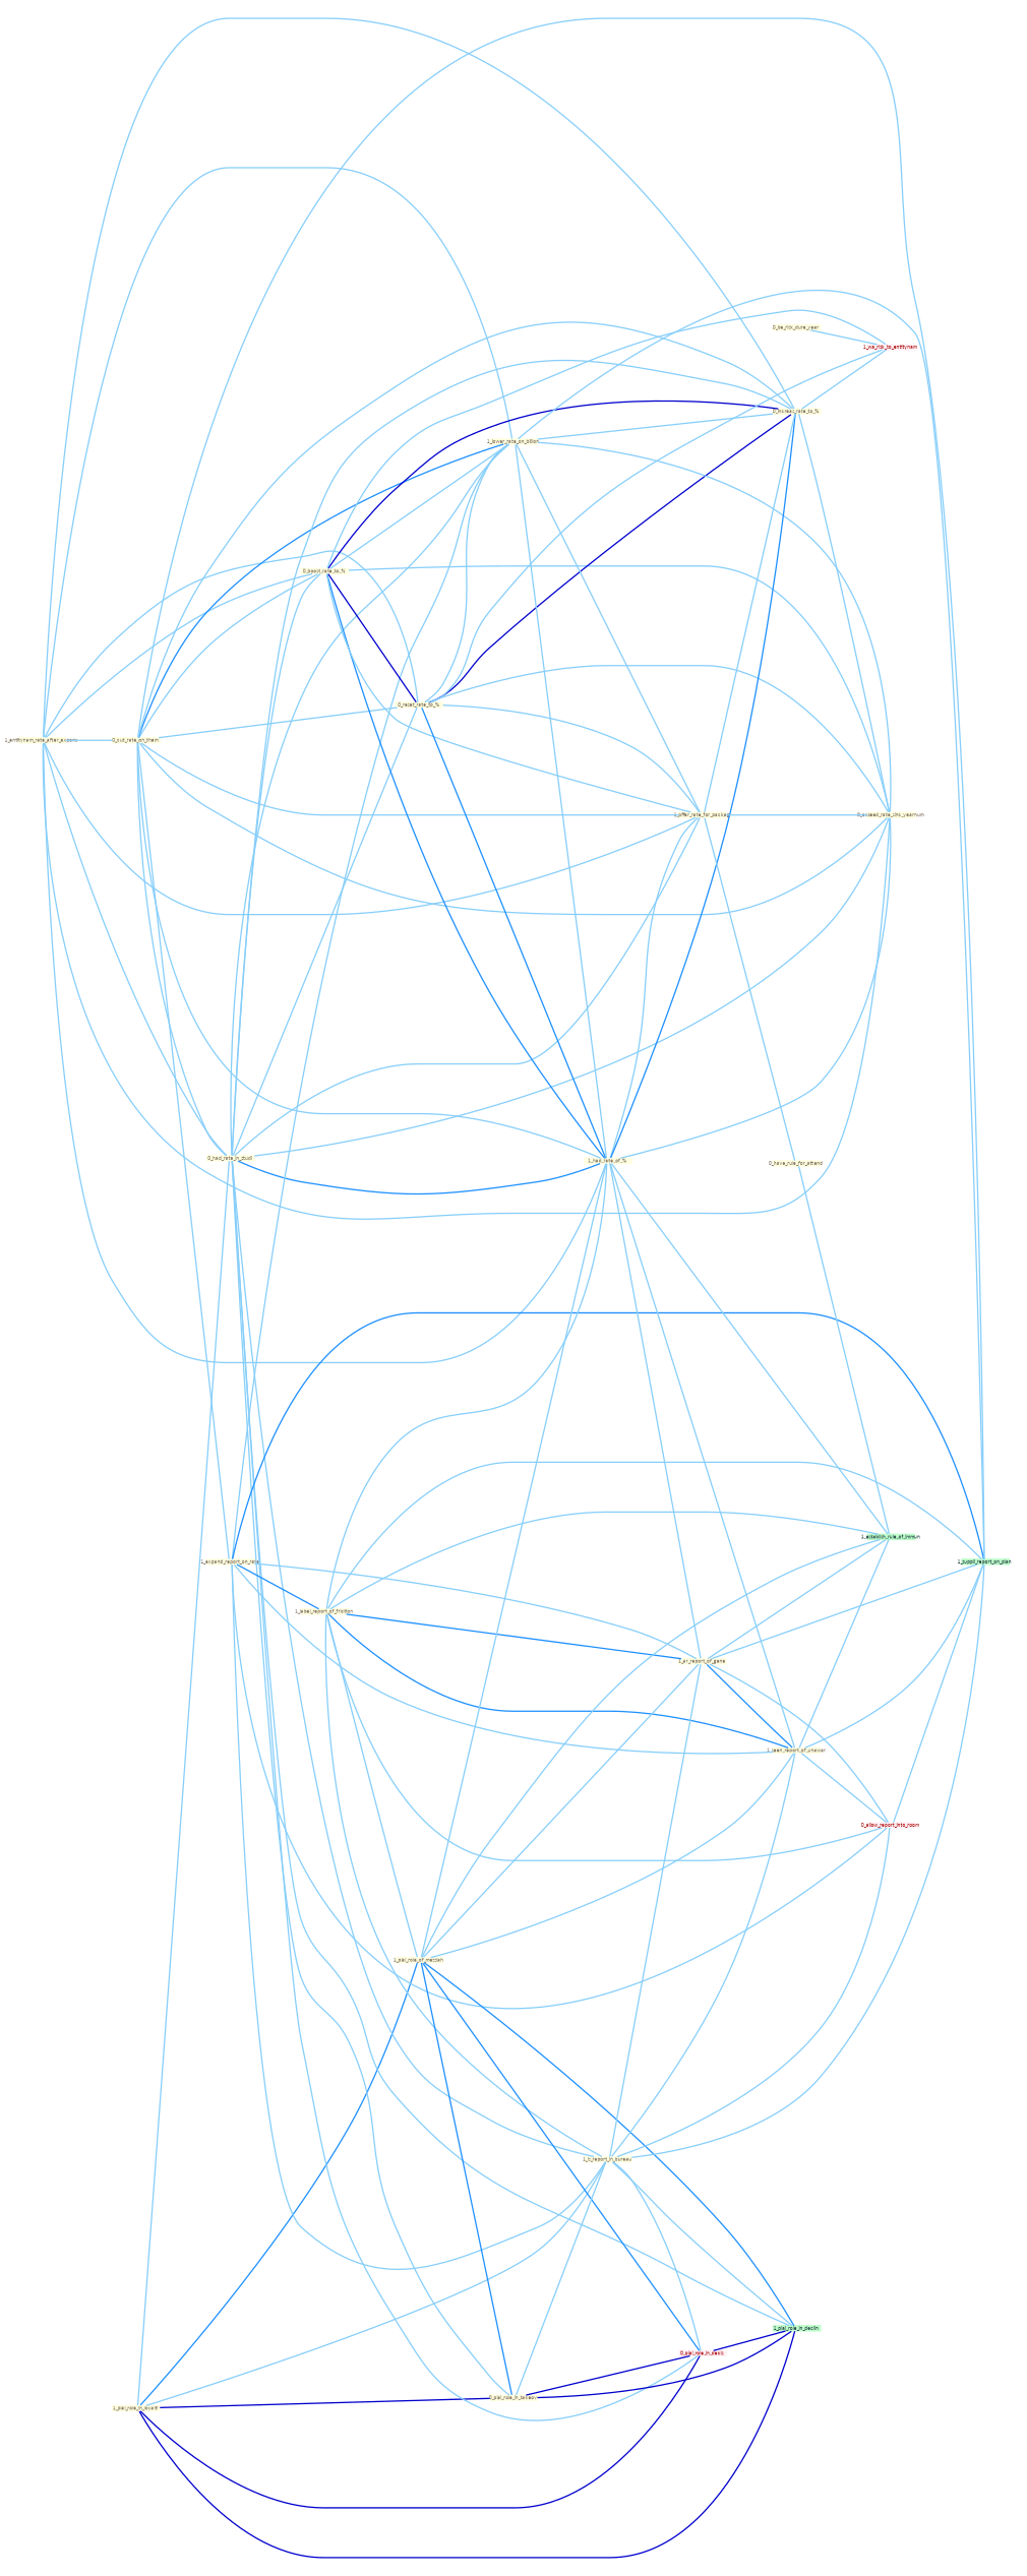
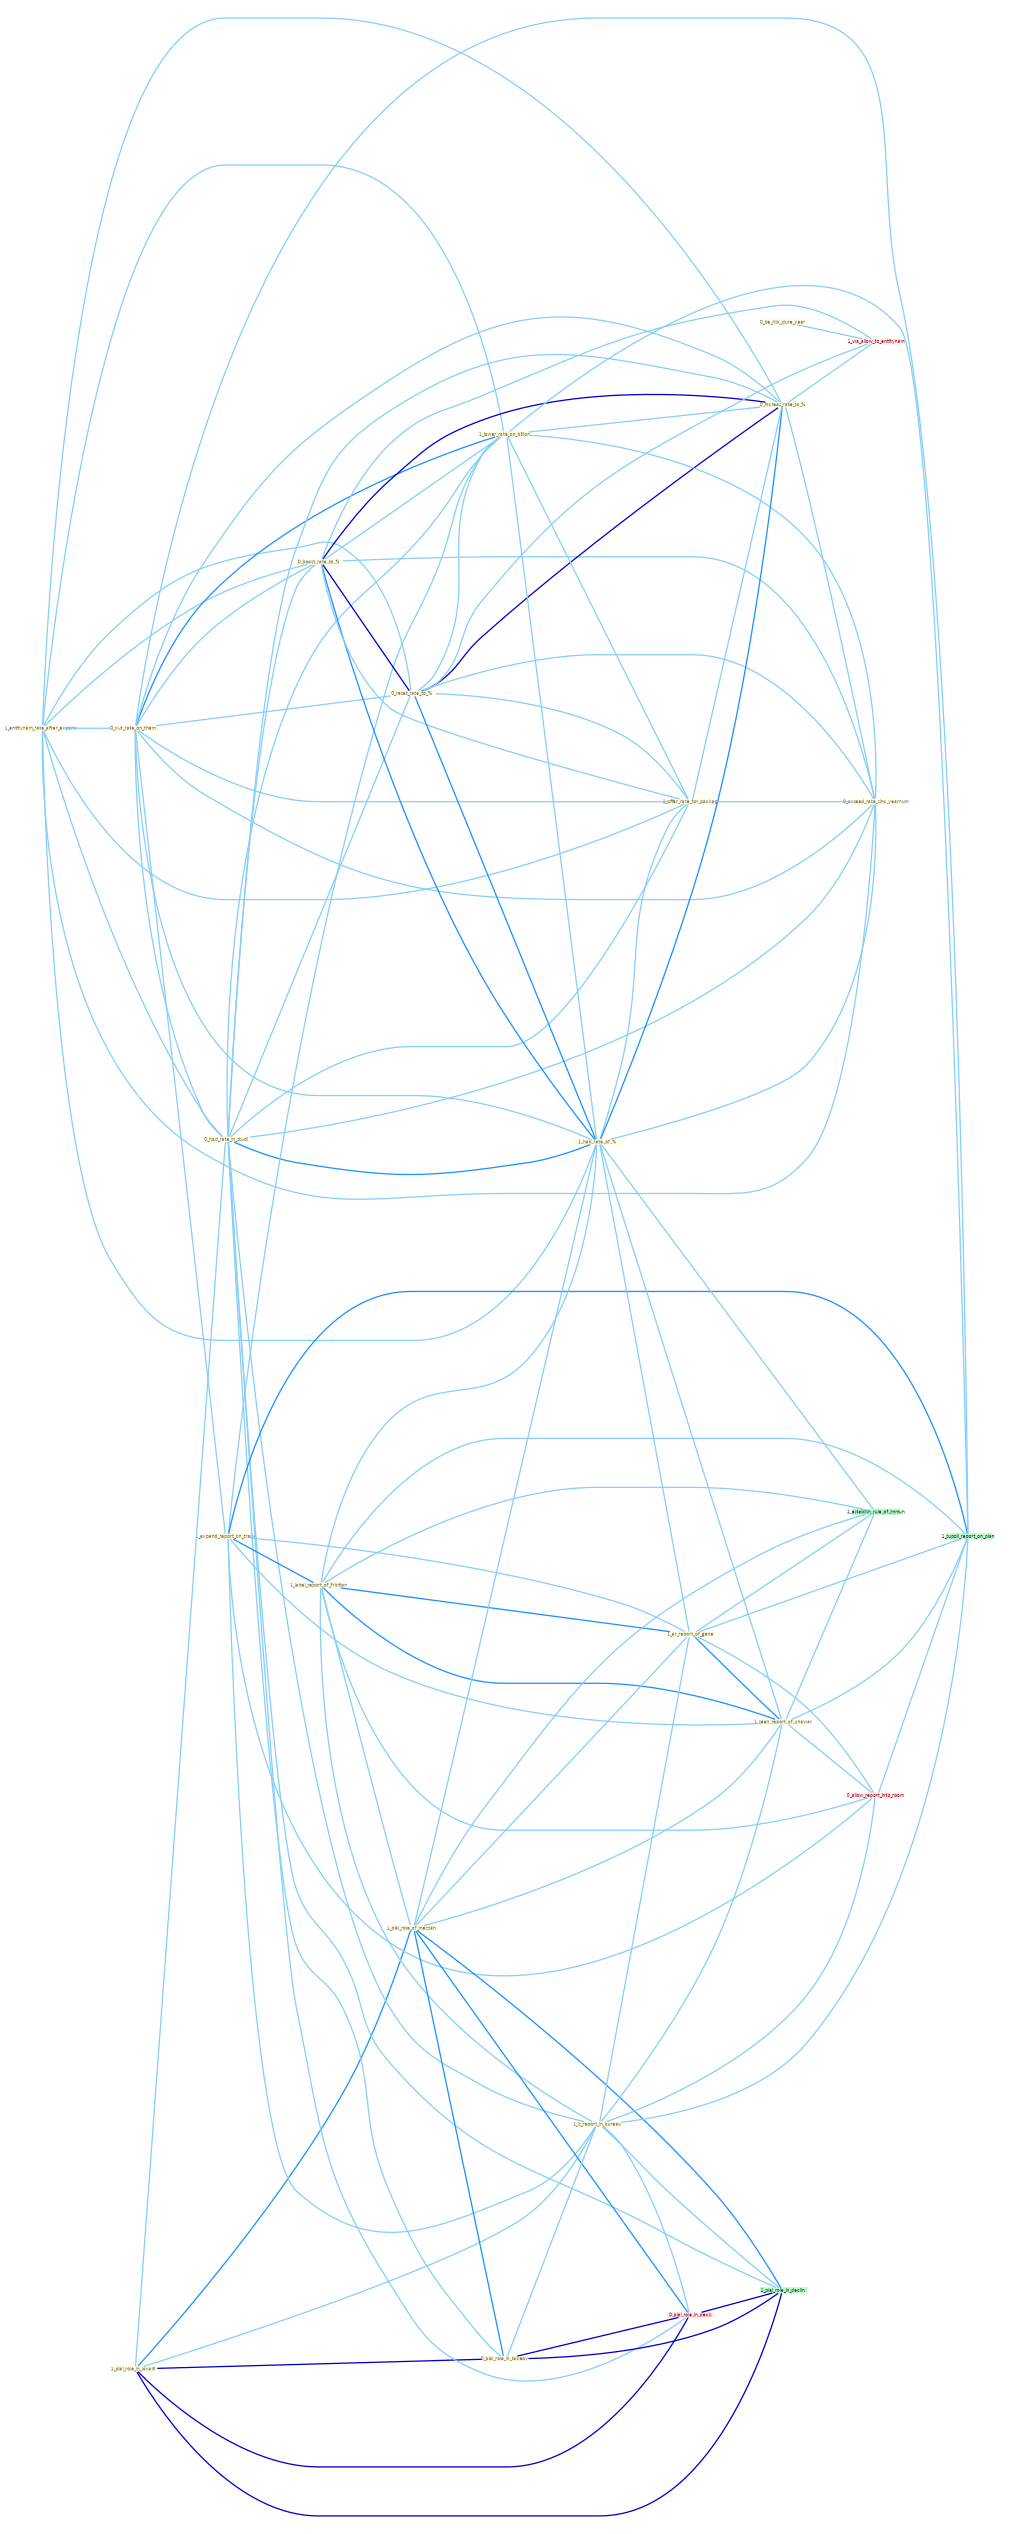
  graph {
    fontname=Lato
    rankdir=LR
    node [color="#ffffe0" fixedsize=true fontcolor="#8b7d6b" fontname=Lato fontsize=4 shape=polygon style=filled]
    edge [color="#87cefa" fontname=Lato w=1]
    "1_entitynam_rate_after_expens " [height=.06 width=.5]
    "0_cut_rate_on_them " [height=.06 width=.5]
    "1_plai_role_in_loyalti " [height=.06 width=.5]
    "0_had_rate_in_studi " [height=.06 width=.5]
-   "1_expand_report_on_trade " [height=.06 width=.5 label="1_expand_report_on_rate"]
+   "1_expand_report_on_trade " [height=.06 width=.5]
    "1_label_report_of_friction " [height=.06 width=.5]
    "0_boost_rate_to_% " [height=.06 width=.5]
    "0_reset_rate_to_% " [height=.06 width=.5]
    "1_plai_role_of_messiah " [height=.06 width=.5]
    "0_plai_role_in_takeov " [height=.06 width=.5]
    "1_lower_rate_on_billion " [height=.06 width=.5]
    "1_had_rate_of_% " [height=.06 width=.5]
    "1_offer_rate_for_packag " [height=.06 width=.5]
    "1_is_report_in_bureau " [height=.06 width=.5]
    "1_ar_report_of_gene " [height=.06 width=.5]
    "0_be_risk_dure_year " [height=.06 width=.5]
-   "0_have_rule_for_attend " [height=.06 width=.5]
    "1_seen_report_of_unawar " [height=.06 width=.5]
    "0_increas_rate_to_% " [height=.06 width=.5]
    "0_exceed_rate_sinc_yearnum " [height=.06 width=.5]
-   "1_wa_risk_to_entitynam " [color="#fff0f5" fontcolor="#b22222" height=.06 width=.5]
+   "1_wa_risk_to_entitynam " [color="#fff0f5" fontcolor="#b22222" height=.06 width=.5 label="1_wa_allow_to_entitynam"]
    "0_plai_role_in_decis " [color="#fff0f5" fontcolor="#b22222" height=.06 width=.5]
    "0_allow_report_into_room " [color="#fff0f5" fontcolor="#b22222" height=.06 width=.5]
    "1_suppli_report_on_plan " [color="#BDFCC9" fontcolor="#2f4f4f" height=.06 width=.5]
    "1_plai_role_in_declin " [color="#BDFCC9" fontcolor="#2f4f4f" height=.06 width=.5]
    "1_establish_rule_of_immun " [color="#BDFCC9" fontcolor="#2f4f4f" height=.06 width=.5]
    subgraph sub_1 {
      "1_entitynam_rate_after_expens "
      "0_cut_rate_on_them "
      "1_plai_role_in_loyalti "
      "0_had_rate_in_studi "
      "1_expand_report_on_trade "
      "1_label_report_of_friction "
      "0_boost_rate_to_% "
      "0_reset_rate_to_% "
      "1_plai_role_of_messiah "
      "0_plai_role_in_takeov "
      "1_lower_rate_on_billion "
      "1_had_rate_of_% "
      "1_offer_rate_for_packag "
      "1_is_report_in_bureau "
      "1_ar_report_of_gene "
      "0_be_risk_dure_year "
-     "0_have_rule_for_attend "
      "1_seen_report_of_unawar "
      "0_increas_rate_to_% "
      "0_exceed_rate_sinc_yearnum "
    }
    subgraph sub_2 {
      "1_wa_risk_to_entitynam "
      "0_plai_role_in_decis "
      "0_allow_report_into_room "
    }
    "1_entitynam_rate_after_expens " -- "0_cut_rate_on_them "
    "1_entitynam_rate_after_expens " -- "0_had_rate_in_studi "
    "1_entitynam_rate_after_expens " -- "0_boost_rate_to_% "
    "1_entitynam_rate_after_expens " -- "0_reset_rate_to_% "
    "1_entitynam_rate_after_expens " -- "1_lower_rate_on_billion "
    "1_entitynam_rate_after_expens " -- "1_had_rate_of_% "
    "1_entitynam_rate_after_expens " -- "1_offer_rate_for_packag "
    "1_entitynam_rate_after_expens " -- "0_increas_rate_to_% "
    "1_entitynam_rate_after_expens " -- "0_exceed_rate_sinc_yearnum "
    "0_cut_rate_on_them " -- "0_had_rate_in_studi "
    "0_cut_rate_on_them " -- "1_expand_report_on_trade "
    "0_cut_rate_on_them " -- "0_boost_rate_to_% "
    "0_cut_rate_on_them " -- "0_reset_rate_to_% "
    "0_cut_rate_on_them " -- "1_lower_rate_on_billion " [color="#1e90ff" w=2]
    "0_cut_rate_on_them " -- "1_had_rate_of_% "
    "0_cut_rate_on_them " -- "1_offer_rate_for_packag "
    "0_cut_rate_on_them " -- "0_increas_rate_to_% "
    "0_cut_rate_on_them " -- "0_exceed_rate_sinc_yearnum "
    "0_cut_rate_on_them " -- "1_suppli_report_on_plan "
    "1_plai_role_in_loyalti " -- "0_had_rate_in_studi "
    "1_plai_role_in_loyalti " -- "1_plai_role_of_messiah " [color="#1e90ff" w=2]
    "1_plai_role_in_loyalti " -- "0_plai_role_in_takeov " [color="#0000cd" w=3]
    "1_plai_role_in_loyalti " -- "1_is_report_in_bureau "
    "1_plai_role_in_loyalti " -- "0_plai_role_in_decis " [color="#0000cd" w=3]
    "1_plai_role_in_loyalti " -- "1_plai_role_in_declin " [color="#0000cd" w=3]
    "0_had_rate_in_studi " -- "0_boost_rate_to_% "
    "0_had_rate_in_studi " -- "0_reset_rate_to_% "
    "0_had_rate_in_studi " -- "0_plai_role_in_takeov "
    "0_had_rate_in_studi " -- "1_lower_rate_on_billion "
    "0_had_rate_in_studi " -- "1_had_rate_of_% " [color="#1e90ff" w=2]
    "0_had_rate_in_studi " -- "1_offer_rate_for_packag "
    "0_had_rate_in_studi " -- "1_is_report_in_bureau "
    "0_had_rate_in_studi " -- "0_increas_rate_to_% "
    "0_had_rate_in_studi " -- "0_exceed_rate_sinc_yearnum "
    "0_had_rate_in_studi " -- "0_plai_role_in_decis "
    "0_had_rate_in_studi " -- "1_plai_role_in_declin "
    "1_expand_report_on_trade " -- "1_label_report_of_friction " [color="#1e90ff"]
    "1_expand_report_on_trade " -- "1_lower_rate_on_billion "
    "1_expand_report_on_trade " -- "1_is_report_in_bureau "
    "1_expand_report_on_trade " -- "1_ar_report_of_gene "
    "1_expand_report_on_trade " -- "1_seen_report_of_unawar "
    "1_expand_report_on_trade " -- "0_allow_report_into_room "
    "1_expand_report_on_trade " -- "1_suppli_report_on_plan " [color="#1e90ff" w=2]
    "1_label_report_of_friction " -- "1_plai_role_of_messiah "
    "1_label_report_of_friction " -- "1_had_rate_of_% "
    "1_label_report_of_friction " -- "1_is_report_in_bureau "
    "1_label_report_of_friction " -- "1_ar_report_of_gene " [color="#1e90ff" w=2]
    "1_label_report_of_friction " -- "1_seen_report_of_unawar " [color="#1e90ff" w=2]
    "1_label_report_of_friction " -- "0_allow_report_into_room "
    "1_label_report_of_friction " -- "1_suppli_report_on_plan "
    "1_label_report_of_friction " -- "1_establish_rule_of_immun "
    "0_boost_rate_to_% " -- "0_reset_rate_to_% " [color="#0000cd" w=3]
    "0_boost_rate_to_% " -- "1_lower_rate_on_billion "
    "0_boost_rate_to_% " -- "1_had_rate_of_% " [color="#1e90ff" w=2]
    "0_boost_rate_to_% " -- "1_offer_rate_for_packag "
    "0_boost_rate_to_% " -- "0_increas_rate_to_% " [color="#0000cd" w=3]
    "0_boost_rate_to_% " -- "0_exceed_rate_sinc_yearnum "
    "0_boost_rate_to_% " -- "1_wa_risk_to_entitynam "
    "0_reset_rate_to_% " -- "1_lower_rate_on_billion "
    "0_reset_rate_to_% " -- "1_had_rate_of_% " [color="#1e90ff" w=2]
    "0_reset_rate_to_% " -- "1_offer_rate_for_packag "
    "0_reset_rate_to_% " -- "0_increas_rate_to_% " [color="#0000cd" w=3]
    "0_reset_rate_to_% " -- "0_exceed_rate_sinc_yearnum "
    "0_reset_rate_to_% " -- "1_wa_risk_to_entitynam "
    "1_plai_role_of_messiah " -- "0_plai_role_in_takeov " [color="#1e90ff" w=2]
    "1_plai_role_of_messiah " -- "1_had_rate_of_% "
    "1_plai_role_of_messiah " -- "1_ar_report_of_gene "
    "1_plai_role_of_messiah " -- "1_seen_report_of_unawar "
    "1_plai_role_of_messiah " -- "0_plai_role_in_decis " [color="#1e90ff" w=2]
    "1_plai_role_of_messiah " -- "1_plai_role_in_declin " [color="#1e90ff" w=2]
    "1_plai_role_of_messiah " -- "1_establish_rule_of_immun "
    "0_plai_role_in_takeov " -- "1_is_report_in_bureau "
    "0_plai_role_in_takeov " -- "0_plai_role_in_decis " [color="#0000cd" w=3]
    "0_plai_role_in_takeov " -- "1_plai_role_in_declin " [color="#0000cd" w=3]
    "1_lower_rate_on_billion " -- "1_had_rate_of_% "
    "1_lower_rate_on_billion " -- "1_offer_rate_for_packag "
    "1_lower_rate_on_billion " -- "0_increas_rate_to_% "
    "1_lower_rate_on_billion " -- "0_exceed_rate_sinc_yearnum "
    "1_lower_rate_on_billion " -- "1_suppli_report_on_plan "
    "1_had_rate_of_% " -- "1_offer_rate_for_packag "
    "1_had_rate_of_% " -- "1_ar_report_of_gene "
    "1_had_rate_of_% " -- "1_seen_report_of_unawar "
    "1_had_rate_of_% " -- "0_increas_rate_to_% " [color="#1e90ff" w=2]
    "1_had_rate_of_% " -- "0_exceed_rate_sinc_yearnum "
    "1_had_rate_of_% " -- "1_establish_rule_of_immun "
-   "1_offer_rate_for_packag " -- "0_have_rule_for_attend "
    "1_offer_rate_for_packag " -- "0_increas_rate_to_% "
    "1_offer_rate_for_packag " -- "0_exceed_rate_sinc_yearnum "
    "1_is_report_in_bureau " -- "1_ar_report_of_gene "
    "1_is_report_in_bureau " -- "1_seen_report_of_unawar "
    "1_is_report_in_bureau " -- "0_plai_role_in_decis "
    "1_is_report_in_bureau " -- "0_allow_report_into_room "
    "1_is_report_in_bureau " -- "1_suppli_report_on_plan "
    "1_is_report_in_bureau " -- "1_plai_role_in_declin "
    "1_ar_report_of_gene " -- "1_seen_report_of_unawar " [color="#1e90ff" w=2]
    "1_ar_report_of_gene " -- "0_allow_report_into_room "
    "1_ar_report_of_gene " -- "1_suppli_report_on_plan "
    "1_ar_report_of_gene " -- "1_establish_rule_of_immun "
    "0_be_risk_dure_year " -- "1_wa_risk_to_entitynam "
-   "0_have_rule_for_attend " -- "1_establish_rule_of_immun "
    "1_seen_report_of_unawar " -- "0_allow_report_into_room "
    "1_seen_report_of_unawar " -- "1_suppli_report_on_plan "
    "1_seen_report_of_unawar " -- "1_establish_rule_of_immun "
    "0_increas_rate_to_% " -- "0_exceed_rate_sinc_yearnum "
    "0_increas_rate_to_% " -- "1_wa_risk_to_entitynam "
    "0_plai_role_in_decis " -- "1_plai_role_in_declin " [color="#0000cd" w=3]
    "0_allow_report_into_room " -- "1_suppli_report_on_plan "
  }
